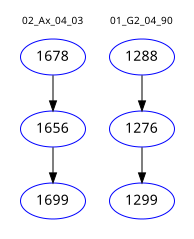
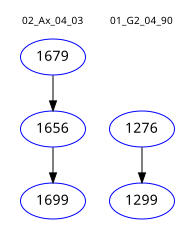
  digraph {
    fontname="Noto Sans"
    node [color=blue fontname="Noto Sans"]
    edge [color=black fontname="Noto Sans"]
-   n1 [label=1678]
+   n1 [label=1679]
    n2 [label=1656]
    n3 [label=1699]
-   n4 [label=1288]
    n5 [label=1276]
    n6 [label=1299]
    subgraph cluster_1 {
      color=white
      fontsize=10
      label="02_Ax_04_03"
      n1
      n2
      n3
    }
    subgraph cluster_2 {
      color=white
      fontsize=10
      label="01_G2_04_90"
-     n4
      n5
      n6
    }
    n1 -> n2
    n2 -> n3
-   n4 -> n5
    n5 -> n6
  }
